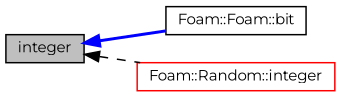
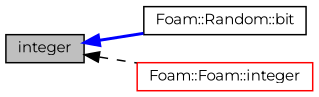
  digraph {
    fontname=Montserrat
    rankdir=LR
    node [color=black fontname=Montserrat fontsize=10 shape=record]
    edge [dir=back fontname=Montserrat fontsize=10 labelfontname=FreeSans labelfontsize=10]
    n1 [fillcolor=grey75 fontcolor=black height=0.2 label=integer style=filled width=0.4]
-   n2 [height=0.2 label="Foam::Foam::bit" width=0.4]
-   n3 [color=red height=0.2 label="Foam::Random::integer" width=0.4]
+   n2 [height=0.2 label="Foam::Random::bit" width=0.4]
+   n3 [color=red height=0.2 label="Foam::Foam::integer" width=0.4]
    n1 -> n2 [color=blue style=bold]
    n1 -> n3 [color=black style=dashed]
  }
